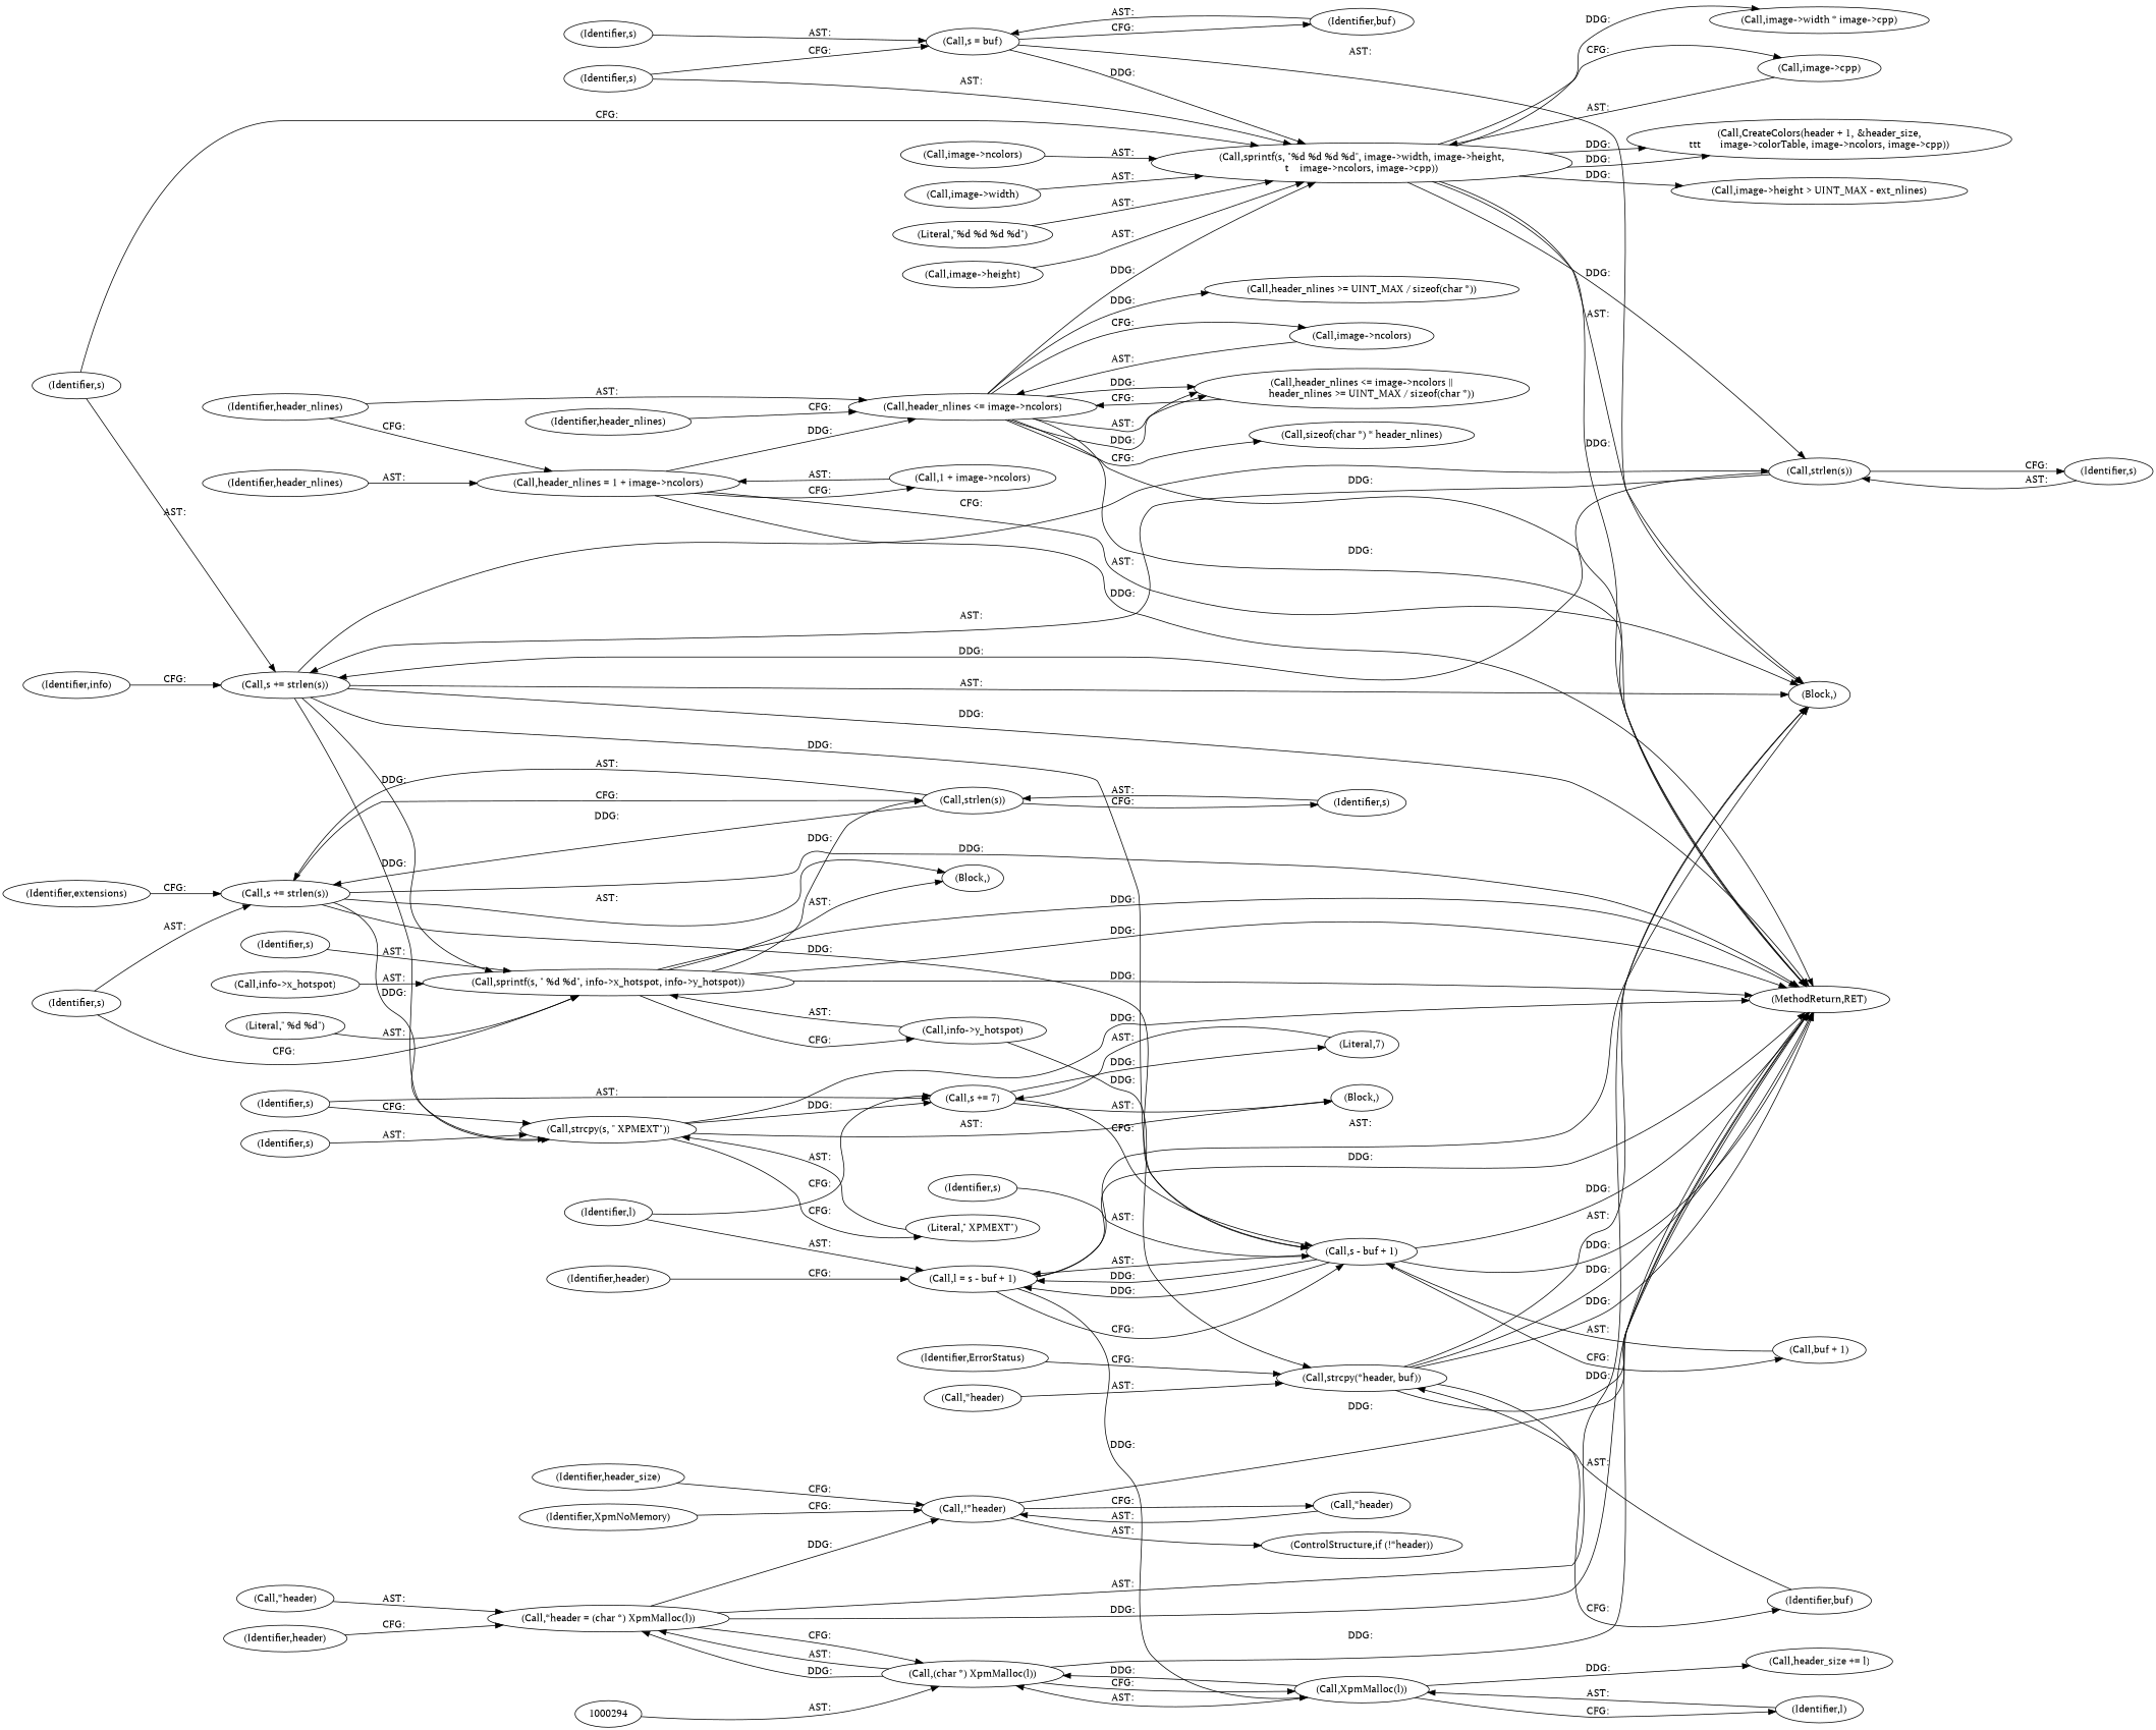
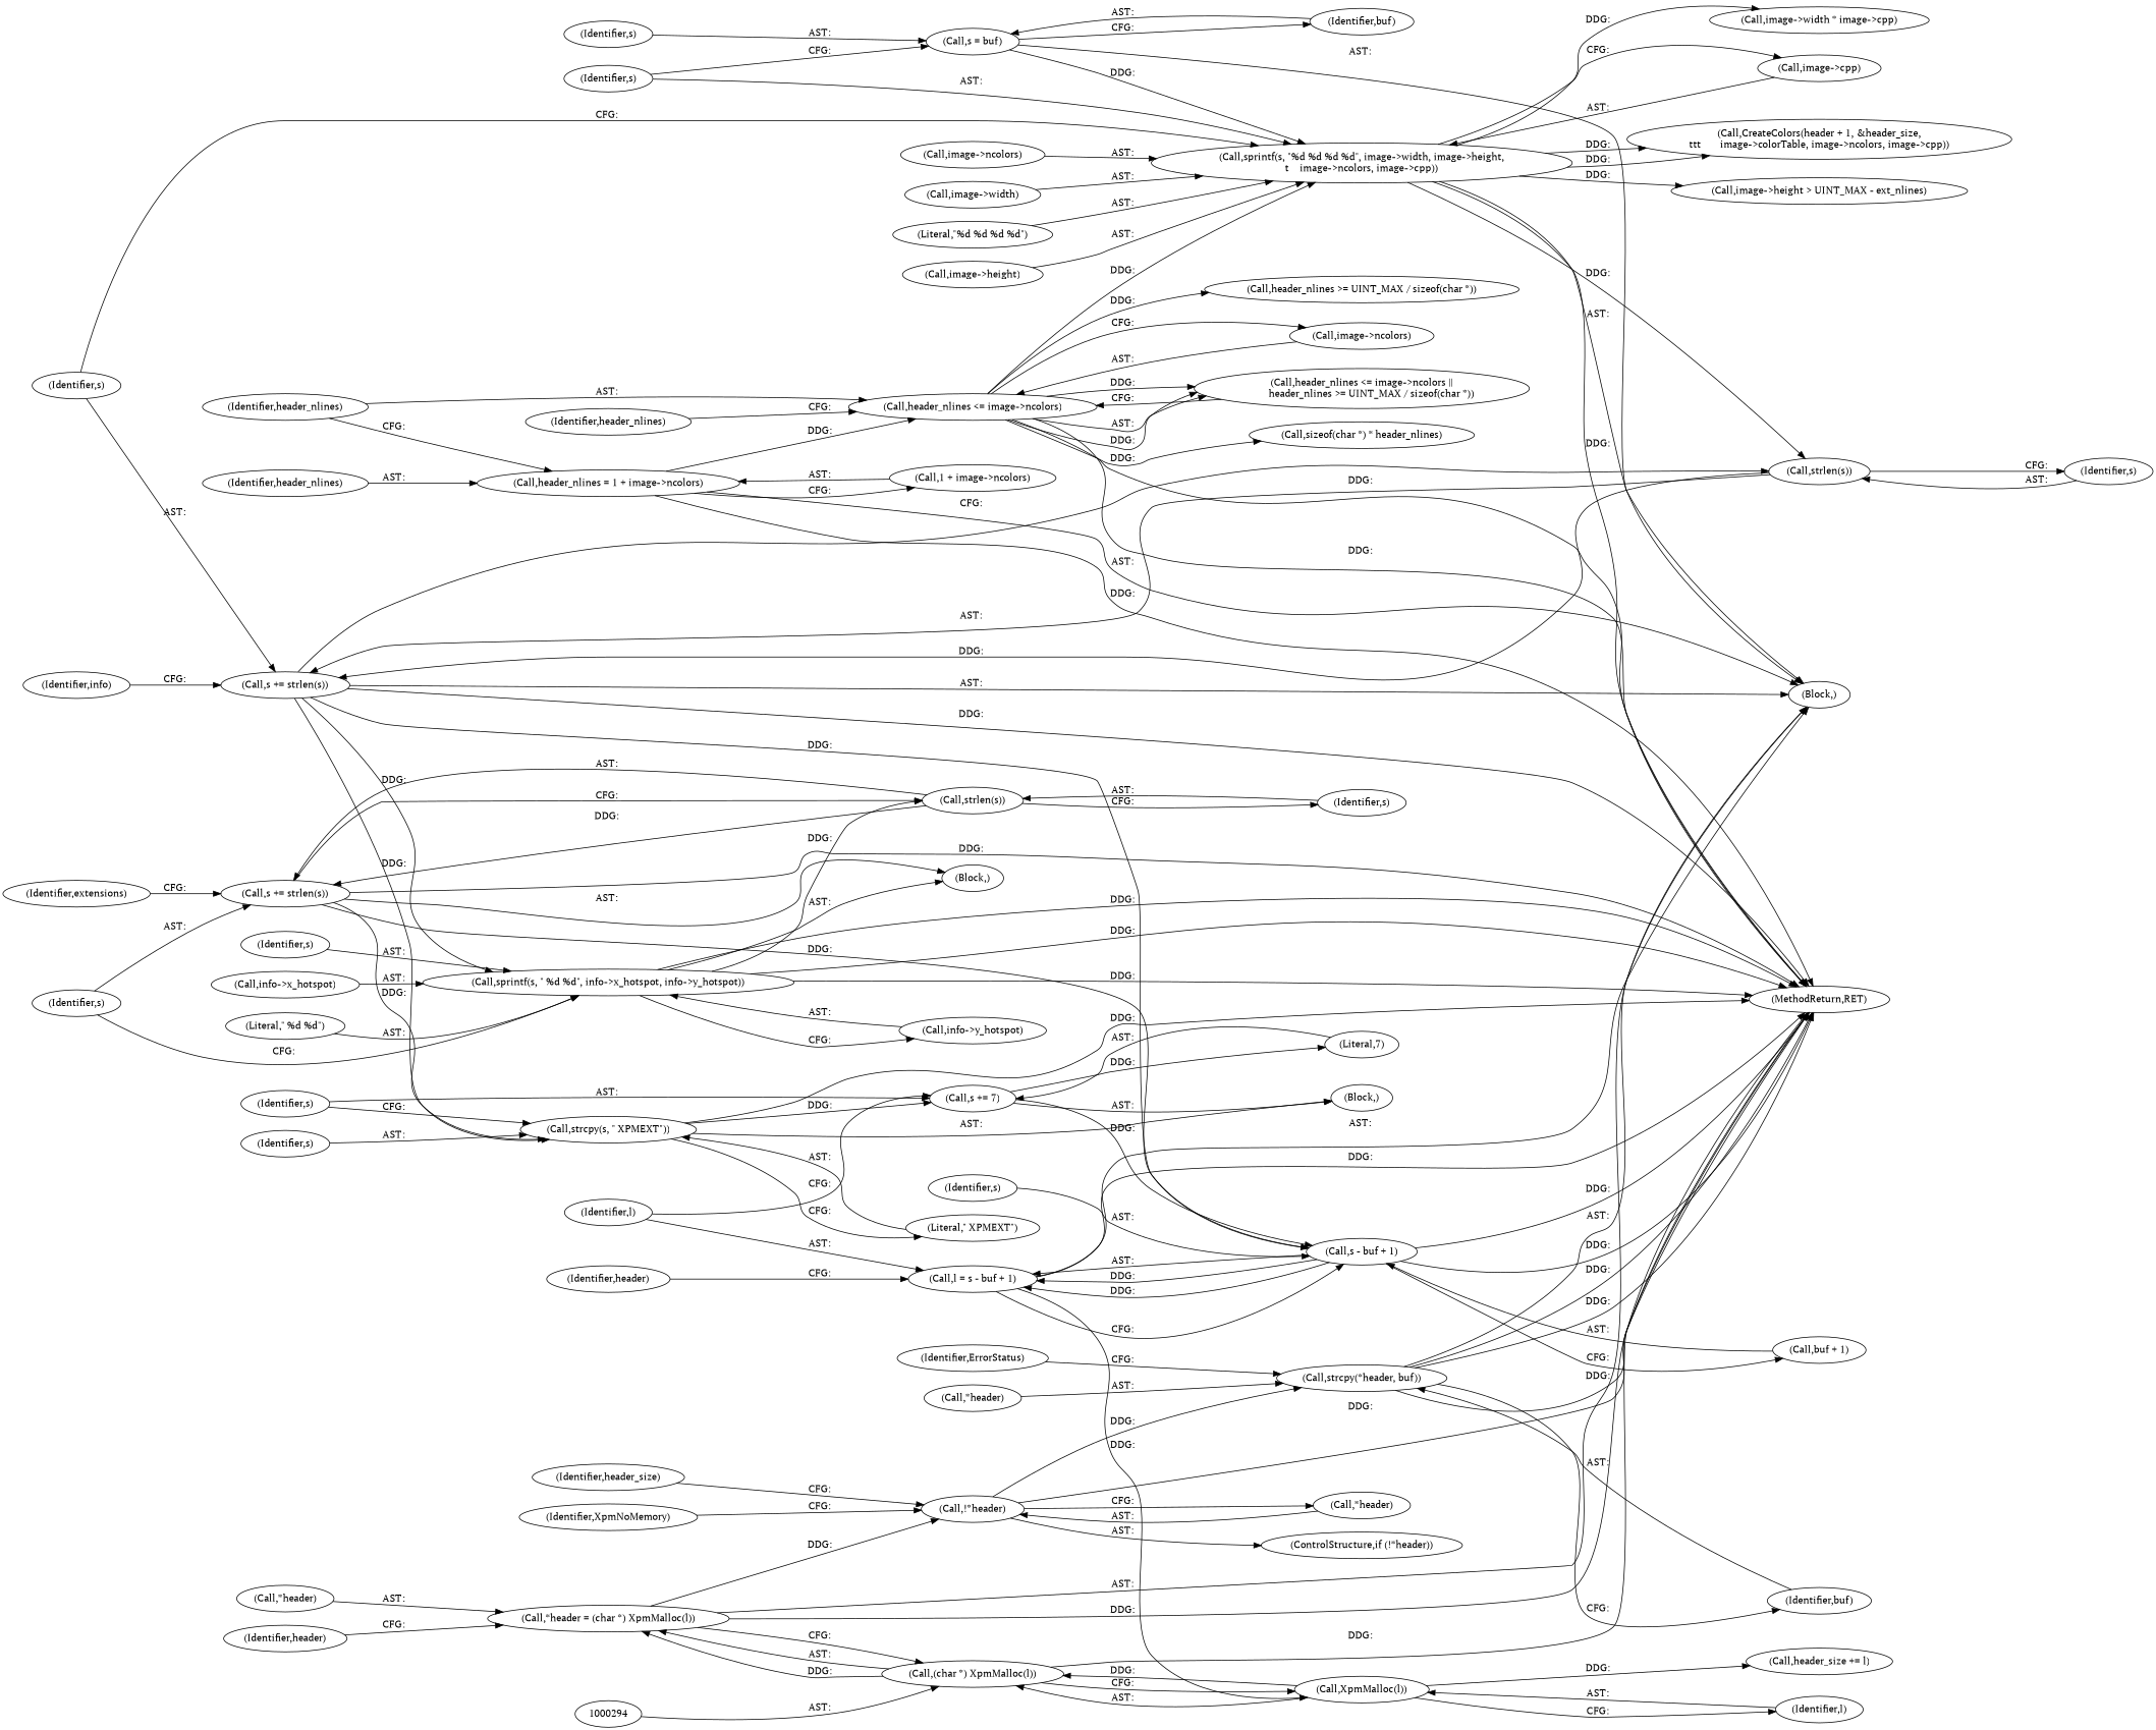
  digraph {
    fontname="PT Serif"
    rankdir=LR
    node [fontname="PT Serif"]
    edge [fontname="PT Serif"]
    n1 [label="(Call,strcpy(*header, buf))"]
    n2 [label="(MethodReturn,RET)"]
    n3 [label="(Block,)"]
    n4 [label="(Identifier,buf)"]
    n5 [label="(Call,!*header)"]
    n6 [label="(ControlStructure,if (!*header))"]
    n7 [label="(Call,*header)"]
    n8 [label="(Call,*header = (char *) XpmMalloc(l))"]
    n9 [label="(Call,(char *) XpmMalloc(l))"]
    n10 [label="(Call,XpmMalloc(l))"]
    n11 [label="(Call,header_size += l)"]
    n12 [label="(Identifier,l)"]
    n13 [label="(Call,l = s - buf + 1)"]
    n14 [label="(Call,s - buf + 1)"]
    n15 [label="(Call,buf + 1)"]
    n16 [label="(Call,s += 7)"]
    n17 [label="(Block,)"]
    n18 [label="(Literal,7)"]
    n19 [label="(Call,strcpy(s, \" XPMEXT\"))"]
    n20 [label="(Literal,\" XPMEXT\")"]
    n21 [label="(Call,s += strlen(s))"]
    n22 [label="(Call,strlen(s))"]
    n23 [label="(Block,)"]
    n24 [label="(Identifier,s)"]
    n25 [label="(Call,sprintf(s, \" %d %d\", info->x_hotspot, info->y_hotspot))"]
    n26 [label="(Call,info->y_hotspot)"]
    n27 [label="(Call,s += strlen(s))"]
    n28 [label="(Call,strlen(s))"]
    n29 [label="(Identifier,s)"]
    n30 [label="(Call,sprintf(s, \"%d %d %d %d\", image->width, image->height,\n\t    image->ncolors, image->cpp))"]
    n31 [label="(Call,CreateColors(header + 1, &header_size,\n\t\t\t       image->colorTable, image->ncolors, image->cpp))"]
    n32 [label="(Call,image->height > UINT_MAX - ext_nlines)"]
    n33 [label="(Call,image->width * image->cpp)"]
    n34 [label="(Call,image->cpp)"]
    n35 [label="(Call,s = buf)"]
    n36 [label="(Identifier,buf)"]
    n37 [label="(Call,header_nlines <= image->ncolors)"]
    n38 [label="(Call,sizeof(char *) * header_nlines)"]
    n39 [label="(Call,header_nlines >= UINT_MAX / sizeof(char *))"]
    n40 [label="(Call,image->ncolors)"]
    n41 [label="(Call,header_nlines <= image->ncolors ||\n       header_nlines >= UINT_MAX / sizeof(char *))"]
    n42 [label="(Call,header_nlines = 1 + image->ncolors)"]
    n43 [label="(Call,1 + image->ncolors)"]
    n44 [label="(Identifier,s)"]
    n45 [label="(Call,*header)"]
    n46 [label="(Call,*header)"]
    n47 [label="(Identifier,XpmNoMemory)"]
    n48 [label="(Identifier,info)"]
    n49 [label="(Identifier,header_nlines)"]
    n50 [label="(Identifier,s)"]
    n51 [label="(Identifier,ErrorStatus)"]
    n52 [label="(Identifier,header_size)"]
    n53 [label="(Identifier,header)"]
    n54 [label="(Identifier,header)"]
    n55 [label="(Identifier,extensions)"]
    n56 [label="(Call,image->ncolors)"]
    n57 [label="(Identifier,header_nlines)"]
    n58 [label="(Identifier,l)"]
    n59 [label="(Identifier,s)"]
    n60 [label="(Call,info->x_hotspot)"]
    n61 [label="(Identifier,header_nlines)"]
    n62 [label="(Identifier,s)"]
    n63 [label="(Identifier,s)"]
    n64 [label="(Identifier,s)"]
    n65 [label="(Literal,\" %d %d\")"]
    n66 [label="(Identifier,s)"]
    n67 [label="(Call,image->width)"]
    n68 [label="(Identifier,s)"]
    n69 [label="(Literal,\"%d %d %d %d\")"]
    n70 [label="(Call,image->height)"]
    1000294
    n1 -> n2 [label="DDG: "]
    n1 -> n2 [label="DDG: "]
    n1 -> n2 [label="DDG: "]
    n1 -> n3 [label="AST: "]
    n1 -> n4 [label="CFG: "]
    n4 -> n1 [label="AST: "]
-   n26 -> n1 [label="DDG: "]
+   n5 -> n1 [label="DDG: "]
    n5 -> n2 [label="DDG: "]
    n5 -> n6 [label="AST: "]
    n5 -> n7 [label="CFG: "]
    n7 -> n5 [label="AST: "]
    n8 -> n2 [label="DDG: "]
    n8 -> n3 [label="AST: "]
    n8 -> n5 [label="DDG: "]
    n8 -> n9 [label="CFG: "]
    n9 -> n2 [label="DDG: "]
    n9 -> n8 [label="AST: "]
    n9 -> n8 [label="DDG: "]
    n9 -> n10 [label="CFG: "]
    n10 -> n9 [label="AST: "]
    n10 -> n9 [label="DDG: "]
    n10 -> n11 [label="DDG: "]
    n10 -> n12 [label="CFG: "]
    n12 -> n10 [label="AST: "]
    n13 -> n2 [label="DDG: "]
    n13 -> n3 [label="AST: "]
    n13 -> n10 [label="DDG: "]
    n13 -> n14 [label="CFG: "]
    n14 -> n2 [label="DDG: "]
    n14 -> n2 [label="DDG: "]
    n14 -> n13 [label="AST: "]
    n14 -> n13 [label="DDG: "]
    n14 -> n13 [label="DDG: "]
    n14 -> n15 [label="CFG: "]
    n15 -> n14 [label="AST: "]
-   n16 -> n14 [label="CFG: "]
+   n16 -> n14 [label="DDG: "]
    n16 -> n17 [label="AST: "]
    n16 -> n18 [label="DDG: "]
    n18 -> n16 [label="AST: "]
    n19 -> n2 [label="DDG: "]
    n19 -> n16 [label="DDG: "]
    n19 -> n17 [label="AST: "]
    n19 -> n20 [label="CFG: "]
    n20 -> n19 [label="AST: "]
    n21 -> n2 [label="DDG: "]
    n21 -> n14 [label="DDG: "]
    n21 -> n19 [label="DDG: "]
    n21 -> n22 [label="CFG: "]
    n21 -> n23 [label="AST: "]
    n22 -> n21 [label="AST: "]
    n22 -> n21 [label="DDG: "]
    n22 -> n24 [label="CFG: "]
    n24 -> n22 [label="AST: "]
    n25 -> n2 [label="DDG: "]
    n25 -> n2 [label="DDG: "]
    n25 -> n2 [label="DDG: "]
    n25 -> n22 [label="DDG: "]
    n25 -> n23 [label="AST: "]
    n25 -> n26 [label="CFG: "]
    n26 -> n25 [label="AST: "]
    n27 -> n2 [label="DDG: "]
    n27 -> n3 [label="AST: "]
    n27 -> n14 [label="DDG: "]
    n27 -> n19 [label="DDG: "]
    n27 -> n25 [label="DDG: "]
    n27 -> n28 [label="CFG: "]
    n28 -> n27 [label="AST: "]
    n28 -> n27 [label="DDG: "]
    n28 -> n29 [label="CFG: "]
    n29 -> n28 [label="AST: "]
    n30 -> n2 [label="DDG: "]
    n30 -> n3 [label="AST: "]
    n30 -> n28 [label="DDG: "]
    n30 -> n31 [label="DDG: "]
    n30 -> n31 [label="DDG: "]
    n30 -> n32 [label="DDG: "]
    n30 -> n33 [label="DDG: "]
    n30 -> n34 [label="CFG: "]
    n34 -> n30 [label="AST: "]
    n35 -> n3 [label="AST: "]
    n35 -> n30 [label="DDG: "]
    n35 -> n36 [label="CFG: "]
    n36 -> n35 [label="AST: "]
    n37 -> n2 [label="DDG: "]
    n37 -> n2 [label="DDG: "]
    n37 -> n30 [label="DDG: "]
-   n37 -> n38 [label="CFG: "]
+   n37 -> n38 [label="DDG: "]
    n37 -> n39 [label="DDG: "]
    n37 -> n40 [label="CFG: "]
    n37 -> n41 [label="AST: "]
    n37 -> n41 [label="DDG: "]
    n37 -> n41 [label="DDG: "]
    n40 -> n37 [label="AST: "]
    n41 -> n37 [label="CFG: "]
    n42 -> n2 [label="DDG: "]
    n42 -> n3 [label="AST: "]
    n42 -> n37 [label="DDG: "]
    n42 -> n43 [label="CFG: "]
    n43 -> n42 [label="AST: "]
    n44 -> n30 [label="AST: "]
    n44 -> n35 [label="CFG: "]
    n45 -> n1 [label="AST: "]
    n46 -> n8 [label="AST: "]
    n47 -> n5 [label="CFG: "]
    n48 -> n27 [label="CFG: "]
    n49 -> n37 [label="CFG: "]
    n50 -> n35 [label="AST: "]
    n51 -> n1 [label="CFG: "]
    n52 -> n5 [label="CFG: "]
    n53 -> n8 [label="CFG: "]
    n54 -> n13 [label="CFG: "]
    n55 -> n21 [label="CFG: "]
    n56 -> n30 [label="AST: "]
    n57 -> n42 [label="AST: "]
    n58 -> n13 [label="AST: "]
    n58 -> n16 [label="CFG: "]
    n59 -> n25 [label="AST: "]
    n60 -> n25 [label="AST: "]
    n61 -> n37 [label="AST: "]
    n61 -> n42 [label="CFG: "]
    n62 -> n14 [label="AST: "]
    n63 -> n27 [label="AST: "]
    n63 -> n30 [label="CFG: "]
    n64 -> n19 [label="AST: "]
    n65 -> n25 [label="AST: "]
    n66 -> n21 [label="AST: "]
    n66 -> n25 [label="CFG: "]
    n67 -> n30 [label="AST: "]
    n68 -> n16 [label="AST: "]
    n68 -> n19 [label="CFG: "]
    n69 -> n30 [label="AST: "]
    n70 -> n30 [label="AST: "]
    1000294 -> n9 [label="AST: "]
  }
